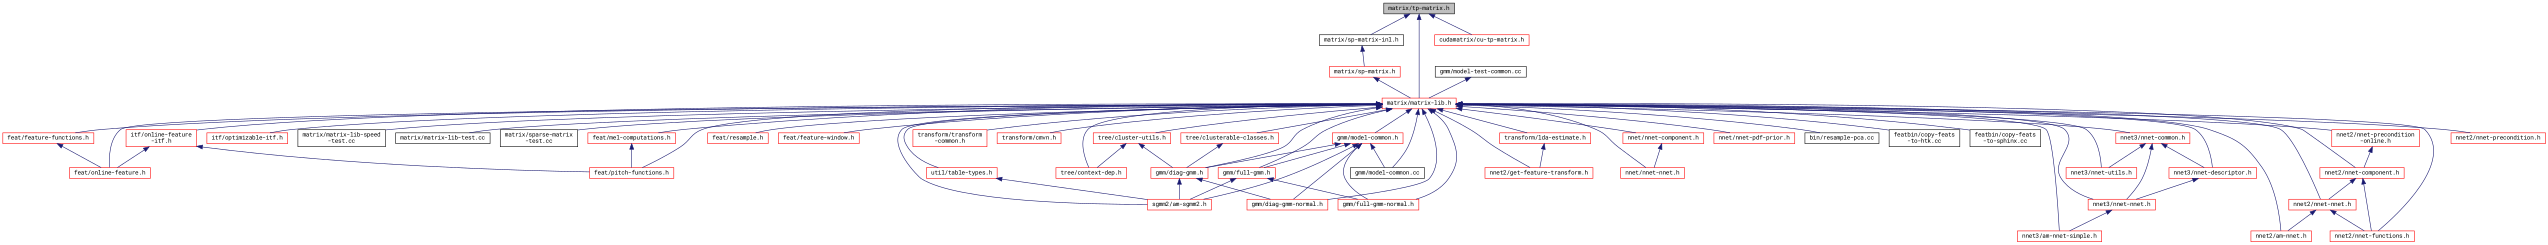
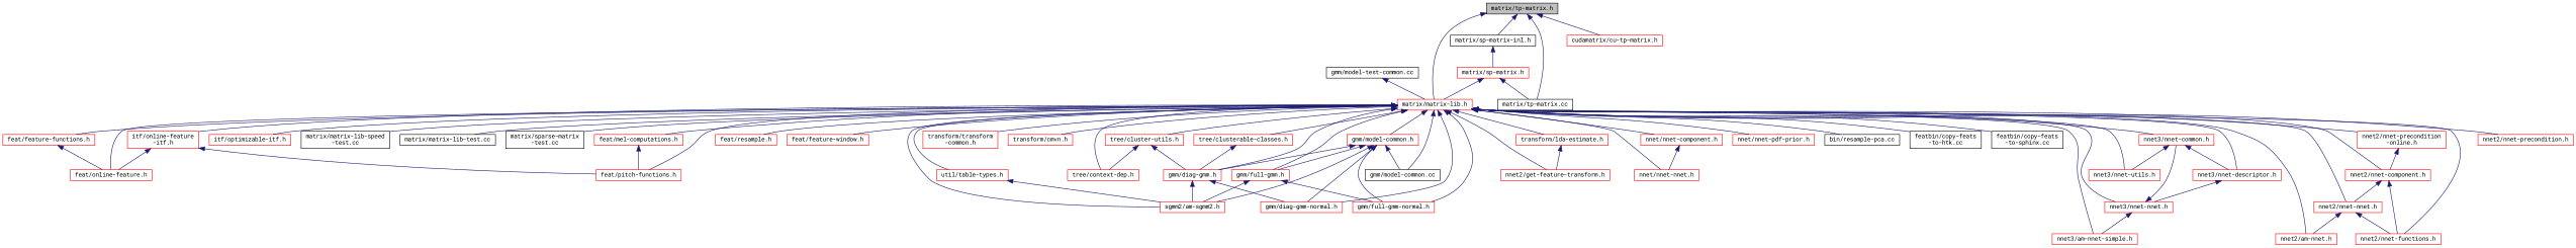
  digraph {
    fontname="Roboto Mono"
    node [color=red fillcolor=white fontname="Roboto Mono" fontsize=10 shape=record style=filled]
    edge [color=midnightblue dir=back fontname="Roboto Mono" fontsize=10 labelfontname=Helvetica labelfontsize=10 style=solid]
    n1 [color=black fillcolor=grey75 fontcolor=black height=0.2 label="matrix/tp-matrix.h" width=0.4]
    n2 [color=black height=0.2 label="matrix/sp-matrix-inl.h" width=0.4]
    n3 [height=0.2 label="matrix/matrix-lib.h" width=0.4]
+   n4 [color=black height=0.2 label="matrix/tp-matrix.cc" width=0.4]
    n5 [height=0.2 label="cudamatrix/cu-tp-matrix.h" width=0.4]
    n6 [height=0.2 label="matrix/sp-matrix.h" width=0.4]
    n7 [height=0.2 label="itf/online-feature\l-itf.h" width=0.4]
    n8 [height=0.2 label="feat/online-feature.h" width=0.4]
    n9 [height=0.2 label="feat/pitch-functions.h" width=0.4]
    n10 [height=0.2 label="itf/optimizable-itf.h" width=0.4]
    n11 [color=black height=0.2 label="matrix/matrix-lib-speed\l-test.cc" width=0.4]
    n12 [color=black height=0.2 label="matrix/matrix-lib-test.cc" width=0.4]
    n13 [color=black height=0.2 label="matrix/sparse-matrix\l-test.cc" width=0.4]
    n14 [height=0.2 label="util/table-types.h" width=0.4]
    n15 [height=0.2 label="sgmm2/am-sgmm2.h" width=0.4]
    n16 [height=0.2 label="feat/resample.h" width=0.4]
    n17 [height=0.2 label="feat/feature-window.h" width=0.4]
    n18 [height=0.2 label="feat/feature-functions.h" width=0.4]
    n19 [height=0.2 label="feat/mel-computations.h" width=0.4]
    n20 [height=0.2 label="transform/transform\l-common.h" width=0.4]
    n21 [height=0.2 label="transform/cmvn.h" width=0.4]
    n22 [height=0.2 label="tree/context-dep.h" width=0.4]
    n23 [height=0.2 label="tree/cluster-utils.h" width=0.4]
    n24 [height=0.2 label="gmm/diag-gmm.h" width=0.4]
    n25 [height=0.2 label="gmm/diag-gmm-normal.h" width=0.4]
    n26 [height=0.2 label="tree/clusterable-classes.h" width=0.4]
    n27 [height=0.2 label="gmm/model-common.h" width=0.4]
    n28 [height=0.2 label="gmm/full-gmm.h" width=0.4]
    n29 [height=0.2 label="gmm/full-gmm-normal.h" width=0.4]
    n30 [color=black height=0.2 label="gmm/model-common.cc" width=0.4]
    n31 [height=0.2 label="transform/lda-estimate.h" width=0.4]
    n32 [height=0.2 label="nnet2/get-feature-transform.h" width=0.4]
    n33 [height=0.2 label="nnet/nnet-component.h" width=0.4]
    n34 [height=0.2 label="nnet/nnet-nnet.h" width=0.4]
    n35 [height=0.2 label="nnet/nnet-pdf-prior.h" width=0.4]
    n36 [color=black height=0.2 label="bin/resample-pca.cc" width=0.4]
    n37 [color=black height=0.2 label="featbin/copy-feats\l-to-htk.cc" width=0.4]
    n38 [color=black height=0.2 label="featbin/copy-feats\l-to-sphinx.cc" width=0.4]
    n39 [height=0.2 label="nnet3/nnet-common.h" width=0.4]
    n40 [height=0.2 label="nnet3/nnet-nnet.h" width=0.4]
    n41 [height=0.2 label="nnet3/am-nnet-simple.h" width=0.4]
    n42 [height=0.2 label="nnet3/nnet-descriptor.h" width=0.4]
    n43 [height=0.2 label="nnet3/nnet-utils.h" width=0.4]
    n44 [height=0.2 label="nnet2/am-nnet.h" width=0.4]
    n45 [height=0.2 label="nnet2/nnet-nnet.h" width=0.4]
    n46 [height=0.2 label="nnet2/nnet-functions.h" width=0.4]
    n47 [height=0.2 label="nnet2/nnet-component.h" width=0.4]
    n48 [height=0.2 label="nnet2/nnet-precondition\l-online.h" width=0.4]
    n49 [height=0.2 label="nnet2/nnet-precondition.h" width=0.4]
    n50 [color=black height=0.2 label="gmm/model-test-common.cc" width=0.4]
    n1 -> n2
    n1 -> n3
+   n1 -> n4
    n1 -> n5
    n2 -> n6
    n3 -> n7
    n3 -> n8
    n3 -> n9
    n3 -> n10
    n3 -> n11
    n3 -> n12
    n3 -> n13
    n3 -> n14
    n3 -> n15
    n3 -> n16
    n3 -> n17
    n3 -> n18
    n3 -> n19
    n3 -> n20
    n3 -> n21
    n3 -> n22
    n3 -> n23
    n3 -> n24
    n3 -> n25
    n3 -> n26
    n3 -> n27
    n3 -> n28
    n3 -> n29
    n3 -> n30
    n3 -> n31
    n3 -> n32
    n3 -> n33
    n3 -> n34
    n3 -> n35
    n3 -> n36
    n3 -> n37
    n3 -> n38
    n3 -> n39
    n3 -> n40
    n3 -> n41
    n3 -> n42
    n3 -> n43
    n3 -> n44
    n3 -> n45
    n3 -> n46
    n3 -> n47
    n3 -> n48
    n3 -> n49
    n6 -> n3
+   n6 -> n4
    n7 -> n8
    n7 -> n9
    n14 -> n15
    n18 -> n8
    n19 -> n9
    n23 -> n22
    n23 -> n24
    n24 -> n15
    n24 -> n25
    n26 -> n24
    n27 -> n15
    n27 -> n24
    n27 -> n25
    n27 -> n28
    n27 -> n29
    n27 -> n30
    n28 -> n15
    n28 -> n29
    n31 -> n32
    n33 -> n34
-   n39 -> n40
+   n40 -> n39
    n39 -> n42
    n39 -> n43
    n40 -> n41
    n42 -> n40
    n45 -> n44
    n45 -> n46
    n47 -> n45
    n47 -> n46
    n48 -> n47
    n50 -> n3
  }
